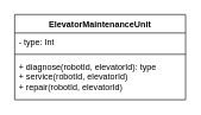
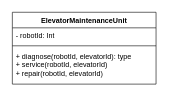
  <mxCell id="0" />
  <mxCell id="1" parent="0" />
  <mxCell id="2" value="ElevatorMaintenanceUnit" style="swimlane;fontStyle=1;align=center;verticalAlign=top;childLayout=stackLayout;horizontal=1;startSize=26;horizontalStack=0;resizeParent=1;resizeParentMax=0;resizeLast=0;collapsible=1;marginBottom=0;whiteSpace=wrap;html=1;" vertex="1" parent="1"><mxGeometry x="20" y="20" width="240" height="120" as="geometry" /></mxCell>
- <mxCell id="3" value="- type: Int" style="text;strokeColor=none;fillColor=none;align=left;verticalAlign=top;spacingLeft=4;spacingRight=4;overflow=hidden;rotatable=0;points=[[0,0.5],[1,0.5]];portConstraint=eastwest;whiteSpace=wrap;html=1;" vertex="1" parent="2"><mxGeometry y="26" width="240" height="26" as="geometry" /></mxCell>
+ <mxCell id="3" value="- robotId: Int" style="text;strokeColor=none;fillColor=none;align=left;verticalAlign=top;spacingLeft=4;spacingRight=4;overflow=hidden;rotatable=0;points=[[0,0.5],[1,0.5]];portConstraint=eastwest;whiteSpace=wrap;html=1;" vertex="1" parent="2"><mxGeometry y="26" width="240" height="26" as="geometry" /></mxCell>
  <mxCell id="4" value="" style="line;strokeWidth=1;fillColor=none;align=left;verticalAlign=middle;spacingTop=-1;spacingLeft=3;spacingRight=3;rotatable=0;labelPosition=right;points=[];portConstraint=eastwest;strokeColor=inherit;" vertex="1" parent="2"><mxGeometry y="52" width="240" height="8" as="geometry" /></mxCell>
  <mxCell id="5" value="+ diagnose(robotId, elevatorId): type&lt;div&gt;+ service(robotId, elevatorId)&lt;/div&gt;&lt;div&gt;+ repair(robotId, elevatorId)&lt;/div&gt;" style="text;strokeColor=none;fillColor=none;align=left;verticalAlign=top;spacingLeft=4;spacingRight=4;overflow=hidden;rotatable=0;points=[[0,0.5],[1,0.5]];portConstraint=eastwest;whiteSpace=wrap;html=1;" vertex="1" parent="2"><mxGeometry y="60" width="240" height="60" as="geometry" /></mxCell>
